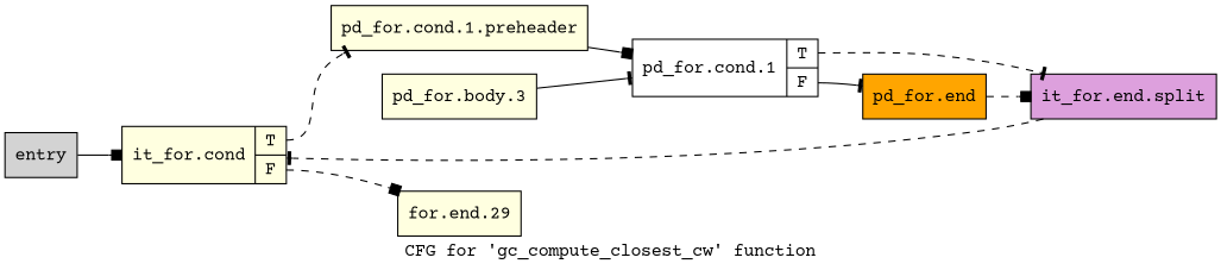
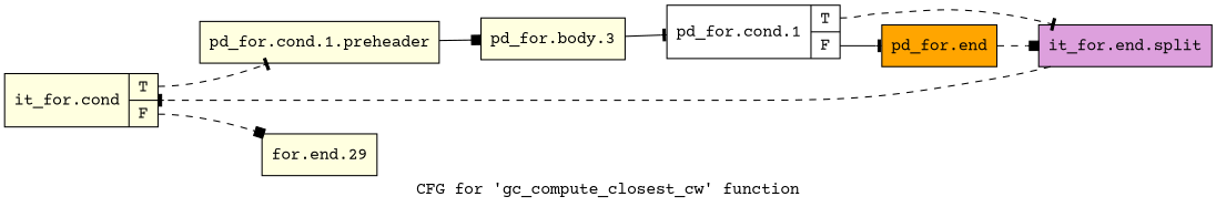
  digraph {
    fontname="Courier Prime"
    label="CFG for 'gc_compute_closest_cw' function"
    rankdir=LR
    node [fillcolor=lightyellow fontname="Courier Prime" shape=record style=filled]
    edge [arrowhead=tee fontname="Courier Prime" style=dashed]
-   n1 [fillcolor=lightgrey label="{entry}"]
    n2 [label="{it_for.cond|{<s0>T|<s1>F}}"]
    n3 [label="{pd_for.cond.1.preheader}"]
    n4 [label="{for.end.29}"]
    n5 [fillcolor=white label="{pd_for.cond.1|{<s0>T|<s1>F}}"]
    n6 [fillcolor=orange label="{pd_for.end}"]
    n7 [fillcolor=plum label="{it_for.end.split}"]
    n8 [label="{pd_for.body.3}"]
-   n1 -> n2 [arrowhead=box style=solid]
    n2 -> n3 [tailport=s0]
    n2 -> n4 [arrowhead=box tailport=s1]
-   n3 -> n5 [arrowhead=box style=solid]
+   n3 -> n8 [arrowhead=box style=solid]
    n5 -> n6 [style=solid tailport=s1]
    n5 -> n7 [tailport=s0]
    n6 -> n7 [arrowhead=box]
    n7 -> n2
    n8 -> n5 [style=solid]
  }
